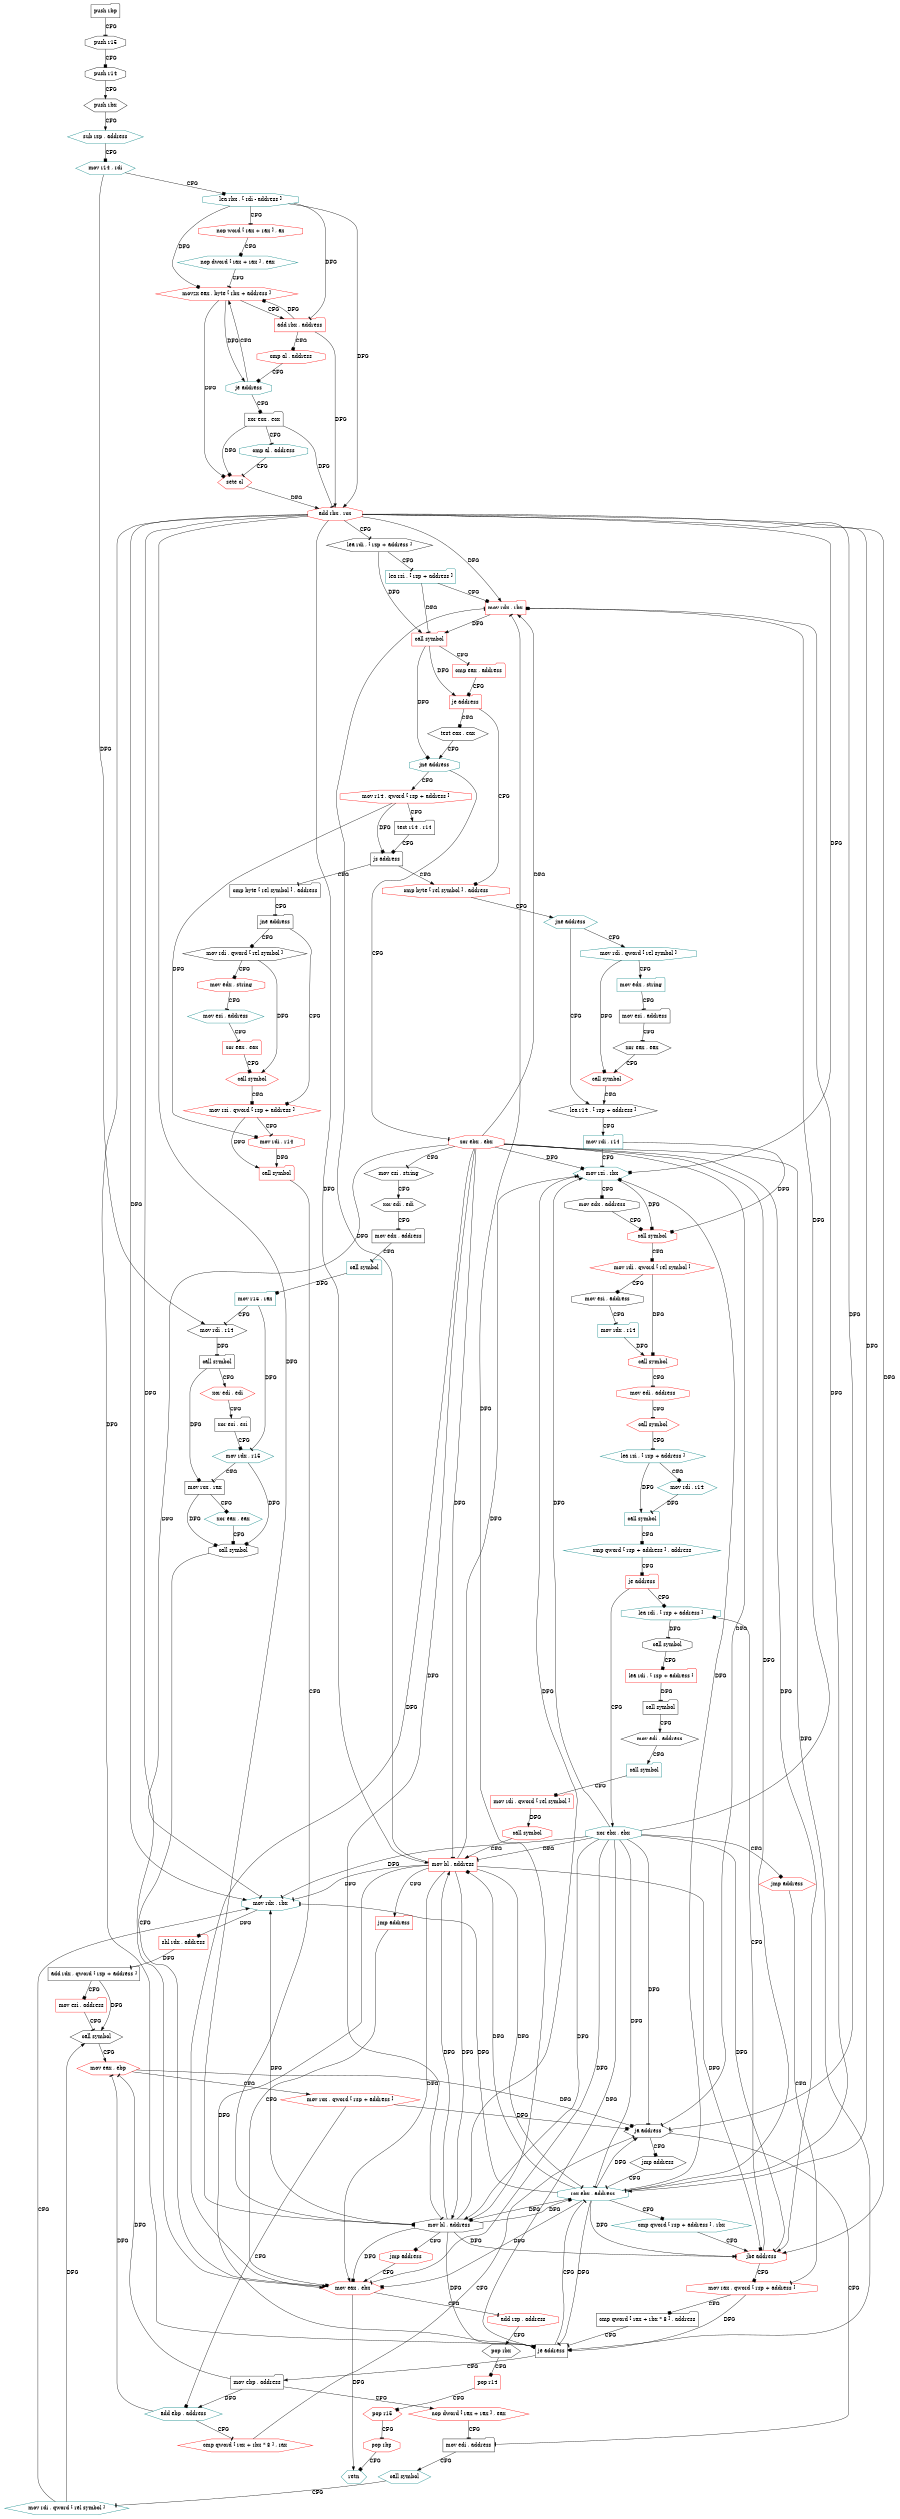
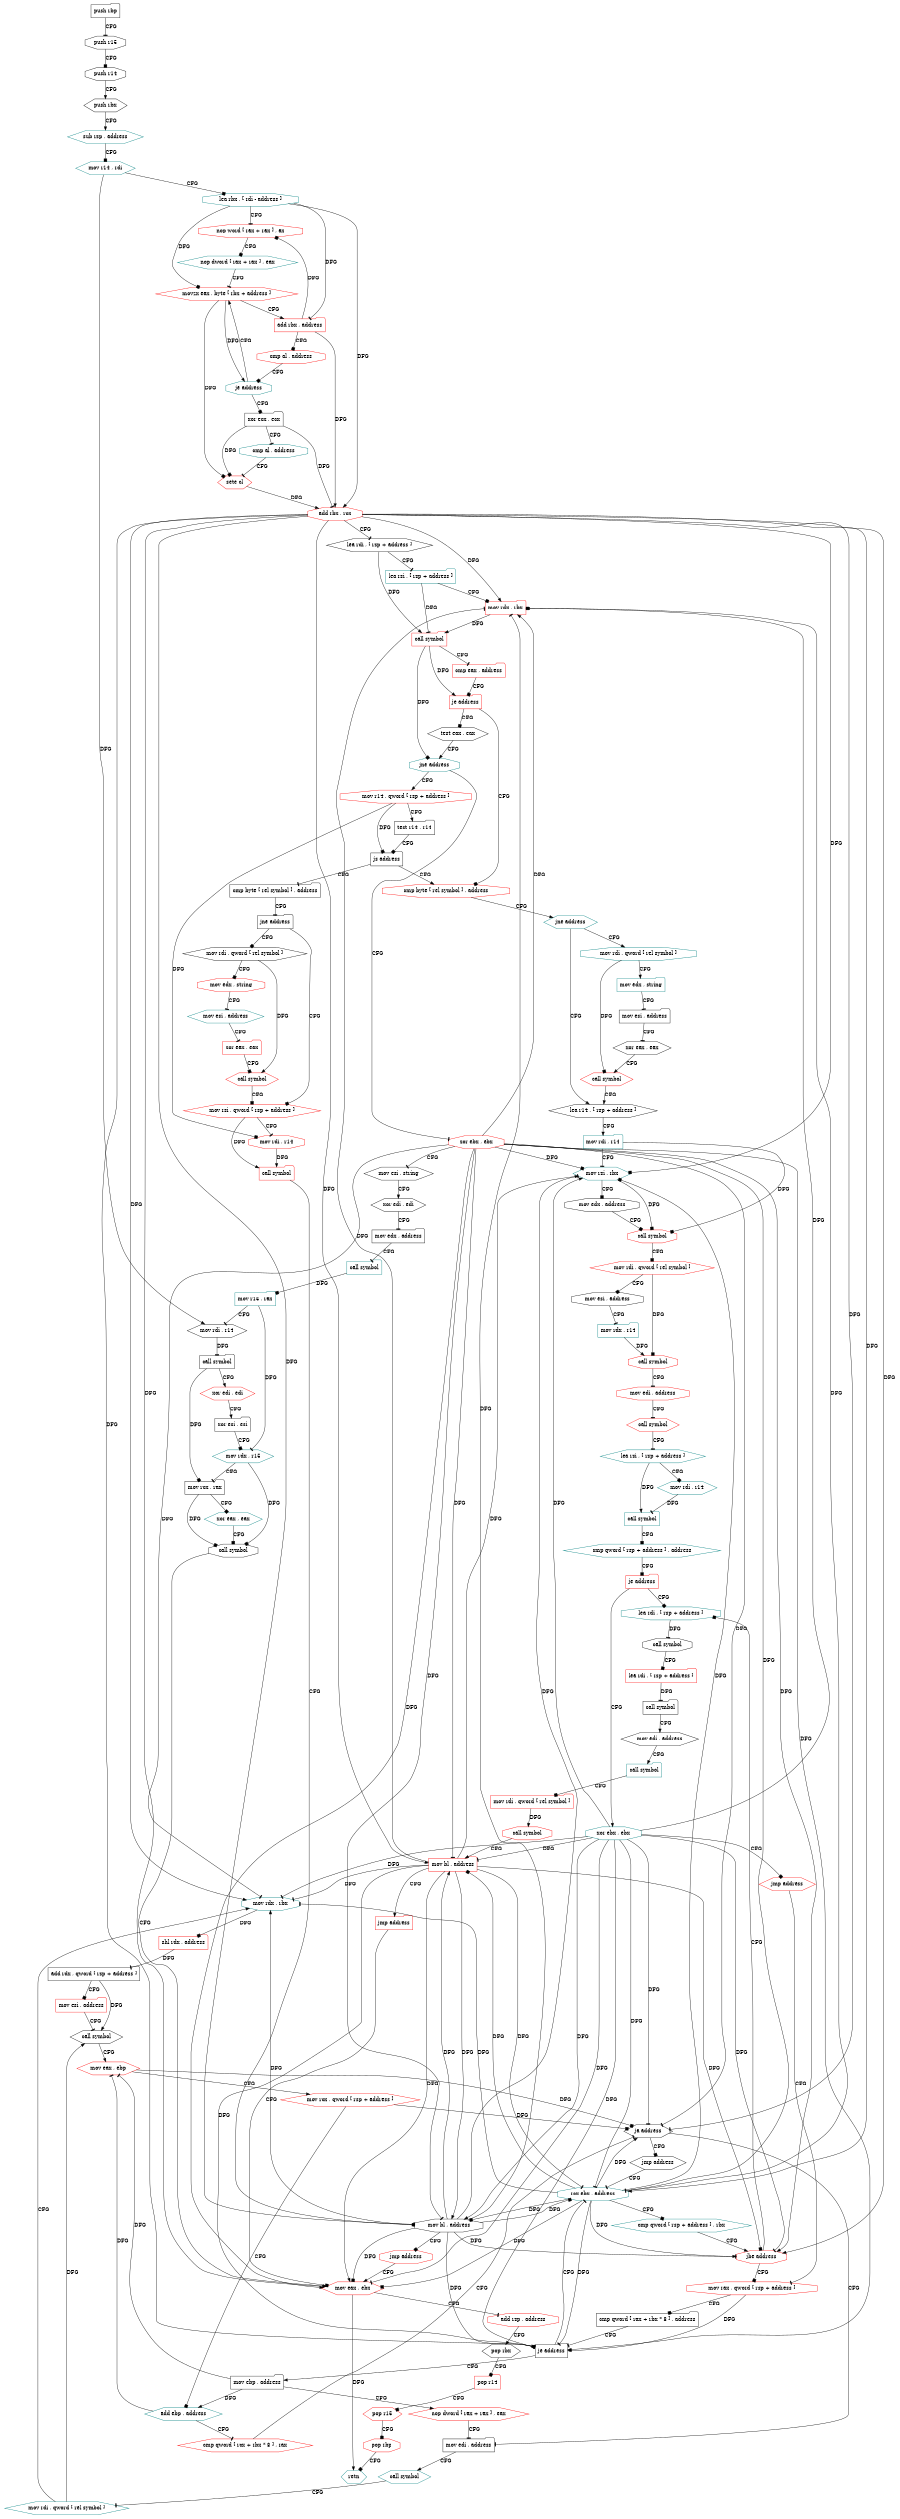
  digraph {
    node [color=red shape=hexagon]
    edge [arrowhead=box]
    n1 [color=black label="push rbp" shape=folder]
    n2 [color=black label="push r15" shape=octagon]
    n3 [color=black label="push r14" shape=octagon]
    n4 [color=black label="push rbx"]
    n5 [color=teal label="sub rsp , address"]
    n6 [color=teal label="mov r14 , rdi"]
    n7 [color=teal label="lea rbx , [ rdi - address ]" shape=octagon]
    n8 [color=black label="mov rdi , r14"]
    n9 [label="nop word [ rax + rax ] , ax" shape=octagon]
    n10 [label="movzx eax , byte [ rbx + address ]"]
    n11 [label="add rbx , address" shape=folder]
    n12 [label="add rbx , rcx" shape=octagon]
    n13 [color=black label="call symbol" shape=folder]
    n14 [color=teal label="nop dword [ rax + rax ] , eax"]
    n15 [color=teal label="je address" shape=octagon]
    n16 [label="sete cl"]
    n17 [label="cmp al , address" shape=octagon]
    n18 [color=black label="lea rdi , [ rsp + address ]"]
    n19 [label="mov rdx , rbx" shape=folder]
    n20 [color=teal label="mov rsi , rbx"]
    n21 [label="mov eax , ebx"]
    n22 [label="mov bl , address" shape=folder]
    n23 [color=black label="je address" shape=folder]
    n24 [color=teal label="rcx ebx , address" shape=octagon]
    n25 [color=black label="mov bl , address" shape=octagon]
    n26 [label="jbe address" shape=octagon]
    n27 [color=teal label="mov rdx , rbx" shape=octagon]
    n28 [color=black label="ja address"]
    n29 [color=black label="xor ecx , ecx" shape=folder]
    n30 [color=teal label="cmp al , address" shape=octagon]
    n31 [color=teal label="lea rsi , [ rsp + address ]" shape=folder]
    n32 [label="call symbol" shape=folder]
    n33 [label="call symbol" shape=octagon]
    n34 [color=black label="mov edx , address" shape=octagon]
    n35 [label="add rsp , address" shape=octagon]
    n36 [color=teal label=retn]
    n37 [label="jmp address" shape=folder]
    n38 [color=black label="mov ebp , address" shape=folder]
    n39 [color=teal label="cmp qword [ rsp + address ] , rbx"]
    n40 [label="jmp address" shape=octagon]
    n41 [color=teal label="lea rdi , [ rsp + address ]" shape=octagon]
    n42 [label="mov rax , qword [ rsp + address ]" shape=octagon]
    n43 [label="shl rdx , address" shape=folder]
    n44 [color=black label="mov edi , address" shape=folder]
    n45 [color=black label="jmp address"]
    n46 [label="cmp eax , address" shape=folder]
    n47 [label="je address" shape=folder]
    n48 [color=teal label="jne address" shape=octagon]
    n49 [label="cmp byte [ rel symbol ] , address" shape=octagon]
    n50 [color=black label="test eax , eax"]
    n51 [label="xor ebx , ebx" shape=octagon]
    n52 [label="mov r14 , qword [ rsp + address ]" shape=octagon]
    n53 [color=teal label="jne address"]
    n54 [color=black label="lea r14 , [ rsp + address ]"]
    n55 [color=teal label="mov rdi , qword [ rel symbol ]" shape=octagon]
    n56 [color=teal label="mov rdi , r14" shape=folder]
    n57 [color=teal label="mov edx , string" shape=folder]
    n58 [label="call symbol"]
    n59 [color=black label="mov esi , address" shape=folder]
    n60 [color=black label="mov esi , string"]
    n61 [color=black label="test r14 , r14" shape=folder]
    n62 [color=black label="js address" shape=folder]
    n63 [label="mov rdi , r14" shape=octagon]
    n64 [color=black label="xor edi , edi"]
    n65 [color=black label="cmp byte [ rel symbol ] , address" shape=folder]
    n66 [label="call symbol" shape=folder]
    n67 [label="mov rdi , qword [ rel symbol ]"]
    n68 [color=black label="mov esi , address" shape=octagon]
    n69 [label="call symbol" shape=octagon]
    n70 [color=teal label="mov rdx , r14" shape=folder]
    n71 [label="mov edi , address" shape=octagon]
    n72 [label="call symbol"]
    n73 [color=teal label="lea rsi , [ rsp + address ]"]
    n74 [color=teal label="mov rdi , r14"]
    n75 [color=teal label="call symbol" shape=folder]
    n76 [color=teal label="cmp qword [ rsp + address ] , address"]
    n77 [label="je address" shape=folder]
    n78 [color=teal label="xor ebx , ebx" shape=octagon]
    n79 [color=black label="call symbol" shape=octagon]
    n80 [label="jmp address"]
    n81 [label="lea rdi , [ rsp + address ]" shape=folder]
    n82 [color=black label="xor eax , eax"]
    n83 [color=black label="mov edx , address" shape=folder]
    n84 [color=teal label="call symbol" shape=folder]
    n85 [color=teal label="mov r15 , rax" shape=folder]
    n86 [color=teal label="mov rdx , r15"]
    n87 [color=black label="mov rcx , rax" shape=folder]
    n88 [color=black label="call symbol" shape=octagon]
    n89 [label="xor edi , edi"]
    n90 [color=black label="xor esi , esi" shape=folder]
    n91 [color=teal label="xor eax , eax"]
    n92 [color=black label="pop rbx"]
    n93 [color=black label="jne address" shape=folder]
    n94 [label="mov rsi , qword [ rsp + address ]"]
    n95 [color=black label="mov rdi , qword [ rel symbol ]"]
    n96 [color=black label="call symbol" shape=folder]
    n97 [color=black label="mov edi , address"]
    n98 [color=teal label="call symbol" shape=folder]
    n99 [label="mov rdi , qword [ rel symbol ]" shape=folder]
    n100 [label="call symbol" shape=octagon]
    n101 [color=black label="cmp qword [ rax + rbx * 8 ] , address" shape=folder]
    n102 [label="mov edx , string" shape=octagon]
    n103 [label="call symbol"]
    n104 [color=teal label="mov esi , address"]
    n105 [label="pop r14" shape=folder]
    n106 [label="pop r15"]
    n107 [label="pop rbp" shape=octagon]
    n108 [label="nop dword [ rax + rax ] , eax"]
    n109 [label="mov eax , ebp"]
    n110 [color=teal label="add ebp , address"]
    n111 [label="mov rcx , qword [ rsp + address ]"]
    n112 [label="cmp qword [ rcx + rbx * 8 ] , rax"]
    n113 [label="xor eax , eax" shape=folder]
    n114 [color=teal label="call symbol"]
    n115 [color=teal label="mov rdi , qword [ rel symbol ]"]
    n116 [color=black label="call symbol"]
    n117 [color=black label="add rdx , qword [ rsp + address ]" shape=folder]
    n118 [label="mov esi , address" shape=folder]
    n1 -> n2 [arrowhead=tee label=CFG]
    n2 -> n3 [label=CFG]
    n3 -> n4 [arrowhead=normal label=CFG]
    n4 -> n5 [arrowhead=normal label=CFG]
    n5 -> n6 [label=CFG]
    n6 -> n7 [label=CFG]
    n6 -> n8 [arrowhead=normal label=DFG]
    n7 -> n9 [arrowhead=tee label=CFG]
    n7 -> n10 [label=DFG]
    n7 -> n11 [arrowhead=tee label=DFG]
    n7 -> n12 [arrowhead=normal label=DFG]
    n8 -> n13 [arrowhead=tee label=DFG]
    n9 -> n14 [label=CFG]
    n10 -> n11 [arrowhead=normal label=CFG]
    n10 -> n15 [arrowhead=normal label=DFG]
    n10 -> n16 [label=DFG]
-   n11 -> n10 [label=DFG]
+   n11 -> n9 [label=DFG]
    n11 -> n12 [arrowhead=normal label=DFG]
    n11 -> n17 [label=CFG]
    n12 -> n18 [arrowhead=tee label=CFG]
    n12 -> n19 [arrowhead=normal label=DFG]
    n12 -> n20 [label=DFG]
    n12 -> n21 [arrowhead=normal label=DFG]
    n12 -> n22 [arrowhead=normal label=DFG]
    n12 -> n23 [arrowhead=normal label=DFG]
    n12 -> n24 [arrowhead=normal label=DFG]
    n12 -> n25 [arrowhead=tee label=DFG]
    n12 -> n26 [arrowhead=normal label=DFG]
    n12 -> n27 [arrowhead=normal label=DFG]
    n12 -> n28 [arrowhead=tee label=DFG]
    n13 -> n87 [label=DFG]
    n13 -> n89 [arrowhead=normal label=CFG]
    n14 -> n10 [arrowhead=tee label=CFG]
    n15 -> n10 [arrowhead=normal label=CFG]
    n15 -> n29 [label=CFG]
    n16 -> n12 [arrowhead=normal label=DFG]
    n17 -> n15 [label=CFG]
    n18 -> n31 [arrowhead=tee label=CFG]
    n18 -> n32 [arrowhead=normal label=DFG]
    n19 -> n32 [arrowhead=normal label=DFG]
    n20 -> n33 [label=DFG]
    n20 -> n34 [label=CFG]
    n21 -> n35 [arrowhead=tee label=CFG]
    n21 -> n36 [arrowhead=normal label=DFG]
    n22 -> n19 [arrowhead=tee label=DFG]
    n22 -> n20 [arrowhead=normal label=DFG]
    n22 -> n21 [arrowhead=normal label=DFG]
    n22 -> n23 [arrowhead=tee label=DFG]
    n22 -> n24 [arrowhead=tee label=DFG]
    n22 -> n25 [arrowhead=normal label=DFG]
    n22 -> n26 [label=DFG]
    n22 -> n27 [arrowhead=tee label=DFG]
    n22 -> n37 [arrowhead=normal label=CFG]
    n23 -> n24 [arrowhead=tee label=CFG]
    n23 -> n38 [arrowhead=normal label=CFG]
    n24 -> n19 [arrowhead=normal label=DFG]
    n24 -> n20 [label=DFG]
    n24 -> n21 [label=DFG]
    n24 -> n22 [label=DFG]
    n24 -> n23 [arrowhead=tee label=DFG]
    n24 -> n25 [label=DFG]
    n24 -> n26 [arrowhead=tee label=DFG]
    n24 -> n27 [arrowhead=tee label=DFG]
    n24 -> n28 [arrowhead=normal label=DFG]
    n24 -> n39 [label=CFG]
    n25 -> n19 [arrowhead=tee label=DFG]
    n25 -> n20 [arrowhead=tee label=DFG]
    n25 -> n21 [label=DFG]
    n25 -> n22 [arrowhead=normal label=DFG]
    n25 -> n23 [label=DFG]
    n25 -> n24 [label=DFG]
    n25 -> n26 [arrowhead=normal label=DFG]
    n25 -> n27 [arrowhead=normal label=DFG]
    n25 -> n40 [label=CFG]
    n26 -> n41 [label=CFG]
    n26 -> n42 [label=CFG]
    n27 -> n43 [label=DFG]
    n28 -> n44 [arrowhead=tee label=CFG]
    n28 -> n45 [label=CFG]
    n29 -> n12 [arrowhead=tee label=DFG]
    n29 -> n16 [label=DFG]
    n29 -> n30 [arrowhead=tee label=CFG]
    n30 -> n16 [arrowhead=tee label=CFG]
    n31 -> n19 [label=CFG]
    n31 -> n32 [arrowhead=tee label=DFG]
    n32 -> n46 [arrowhead=tee label=CFG]
    n32 -> n47 [arrowhead=normal label=DFG]
    n32 -> n48 [label=DFG]
    n33 -> n67 [label=CFG]
    n34 -> n33 [label=CFG]
    n35 -> n92 [arrowhead=normal label=CFG]
    n37 -> n21 [label=CFG]
    n38 -> n108 [arrowhead=normal label=CFG]
    n38 -> n109 [arrowhead=tee label=DFG]
    n38 -> n110 [arrowhead=normal label=DFG]
    n39 -> n26 [arrowhead=normal label=CFG]
    n40 -> n21 [arrowhead=normal label=CFG]
    n41 -> n79 [arrowhead=tee label=DFG]
    n42 -> n23 [arrowhead=normal label=DFG]
    n42 -> n101 [label=CFG]
    n43 -> n117 [arrowhead=tee label=DFG]
    n44 -> n114 [arrowhead=normal label=CFG]
    n45 -> n24 [arrowhead=tee label=CFG]
    n46 -> n47 [label=CFG]
    n47 -> n49 [label=CFG]
    n47 -> n50 [label=CFG]
    n48 -> n51 [arrowhead=tee label=CFG]
    n48 -> n52 [arrowhead=normal label=CFG]
    n49 -> n53 [arrowhead=normal label=CFG]
    n50 -> n48 [arrowhead=normal label=CFG]
    n51 -> n19 [arrowhead=normal label=DFG]
    n51 -> n20 [label=DFG]
    n51 -> n21 [arrowhead=normal label=DFG]
    n51 -> n22 [arrowhead=tee label=DFG]
    n51 -> n23 [arrowhead=normal label=DFG]
    n51 -> n24 [arrowhead=tee label=DFG]
    n51 -> n25 [arrowhead=tee label=DFG]
    n51 -> n26 [arrowhead=normal label=DFG]
    n51 -> n27 [arrowhead=tee label=DFG]
    n51 -> n28 [arrowhead=tee label=DFG]
    n51 -> n60 [arrowhead=tee label=CFG]
    n52 -> n61 [arrowhead=normal label=CFG]
    n52 -> n62 [label=DFG]
    n52 -> n63 [label=DFG]
    n53 -> n54 [arrowhead=normal label=CFG]
    n53 -> n55 [arrowhead=normal label=CFG]
    n54 -> n56 [arrowhead=normal label=CFG]
    n55 -> n57 [arrowhead=normal label=CFG]
    n55 -> n58 [label=DFG]
    n56 -> n20 [arrowhead=tee label=CFG]
    n56 -> n33 [label=DFG]
    n57 -> n59 [arrowhead=tee label=CFG]
    n58 -> n54 [arrowhead=normal label=CFG]
    n59 -> n82 [arrowhead=tee label=CFG]
    n60 -> n64 [arrowhead=normal label=CFG]
    n61 -> n62 [label=CFG]
    n62 -> n49 [arrowhead=normal label=CFG]
    n62 -> n65 [arrowhead=tee label=CFG]
    n63 -> n66 [arrowhead=normal label=DFG]
    n64 -> n83 [arrowhead=tee label=CFG]
    n65 -> n93 [arrowhead=tee label=CFG]
    n66 -> n25 [label=CFG]
    n67 -> n68 [label=CFG]
    n67 -> n69 [label=DFG]
    n68 -> n70 [arrowhead=tee label=CFG]
    n69 -> n71 [arrowhead=tee label=CFG]
    n70 -> n69 [arrowhead=normal label=DFG]
    n71 -> n72 [arrowhead=tee label=CFG]
    n72 -> n73 [arrowhead=tee label=CFG]
    n73 -> n74 [label=CFG]
    n73 -> n75 [arrowhead=normal label=DFG]
    n74 -> n75 [arrowhead=tee label=DFG]
    n75 -> n76 [label=CFG]
    n76 -> n77 [label=CFG]
    n77 -> n41 [label=CFG]
    n77 -> n78 [arrowhead=normal label=CFG]
    n78 -> n19 [label=DFG]
    n78 -> n20 [arrowhead=normal label=DFG]
    n78 -> n21 [arrowhead=tee label=DFG]
    n78 -> n22 [arrowhead=tee label=DFG]
    n78 -> n23 [arrowhead=tee label=DFG]
    n78 -> n24 [arrowhead=tee label=DFG]
    n78 -> n25 [arrowhead=normal label=DFG]
    n78 -> n26 [arrowhead=tee label=DFG]
    n78 -> n27 [arrowhead=tee label=DFG]
    n78 -> n28 [arrowhead=tee label=DFG]
    n78 -> n80 [label=CFG]
    n79 -> n81 [label=CFG]
    n80 -> n42 [arrowhead=tee label=CFG]
    n81 -> n96 [arrowhead=tee label=DFG]
    n82 -> n58 [arrowhead=normal label=CFG]
    n83 -> n84 [arrowhead=tee label=CFG]
    n84 -> n85 [label=DFG]
    n85 -> n8 [arrowhead=tee label=CFG]
    n85 -> n86 [arrowhead=tee label=DFG]
    n86 -> n87 [arrowhead=tee label=CFG]
    n86 -> n88 [label=DFG]
    n87 -> n88 [label=DFG]
    n87 -> n91 [label=CFG]
    n88 -> n21 [arrowhead=normal label=CFG]
    n89 -> n90 [arrowhead=normal label=CFG]
    n90 -> n86 [label=CFG]
    n91 -> n88 [label=CFG]
    n92 -> n105 [label=CFG]
    n93 -> n94 [label=CFG]
    n93 -> n95 [label=CFG]
    n94 -> n63 [arrowhead=tee label=CFG]
    n94 -> n66 [arrowhead=normal label=DFG]
    n95 -> n102 [label=CFG]
    n95 -> n103 [arrowhead=normal label=DFG]
    n96 -> n97 [arrowhead=normal label=CFG]
    n97 -> n98 [arrowhead=normal label=CFG]
    n98 -> n99 [label=CFG]
    n99 -> n100 [arrowhead=normal label=DFG]
    n100 -> n22 [arrowhead=normal label=CFG]
    n101 -> n23 [arrowhead=tee label=CFG]
    n102 -> n104 [arrowhead=tee label=CFG]
    n103 -> n94 [label=CFG]
    n104 -> n113 [arrowhead=tee label=CFG]
    n105 -> n106 [label=CFG]
-   n106 -> n107 [arrowhead=tee label=CFG]
+   n106 -> n107 [label=CFG]
    n107 -> n36 [label=CFG]
    n108 -> n44 [arrowhead=tee label=CFG]
    n109 -> n28 [label=DFG]
    n109 -> n111 [arrowhead=normal label=CFG]
    n110 -> n109 [arrowhead=tee label=DFG]
    n110 -> n112 [arrowhead=tee label=CFG]
    n111 -> n28 [label=DFG]
    n111 -> n110 [label=CFG]
    n112 -> n28 [arrowhead=tee label=CFG]
    n113 -> n103 [label=CFG]
    n114 -> n115 [arrowhead=tee label=CFG]
    n115 -> n27 [arrowhead=normal label=CFG]
    n115 -> n116 [arrowhead=normal label=DFG]
    n116 -> n109 [arrowhead=normal label=CFG]
    n117 -> n116 [arrowhead=normal label=DFG]
    n117 -> n118 [label=CFG]
    n118 -> n116 [arrowhead=tee label=CFG]
  }
